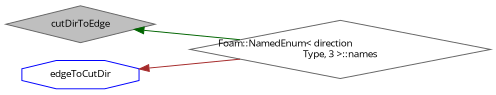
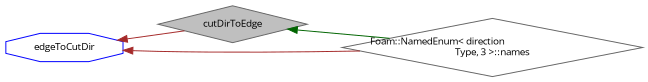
  digraph {
    fontname="Open Sans"
    rankdir=LR
    node [color=gray40 fontname="Open Sans" fontsize=10 shape=diamond]
    edge [color=brown dir=back fontname="Open Sans" fontsize=10 labelfontname=FreeSans labelfontsize=10 style=solid]
    n1 [fillcolor=grey75 fontcolor=black height=0.2 label=cutDirToEdge style=filled width=0.4]
    n2 [height=0.2 label="Foam::NamedEnum\< direction\lType, 3 \>::names" width=0.4]
    n3 [color=blue height=0.2 label=edgeToCutDir shape=octagon width=0.4]
    n1 -> n2 [color=darkgreen]
+   n3 -> n1
    n3 -> n2
  }
